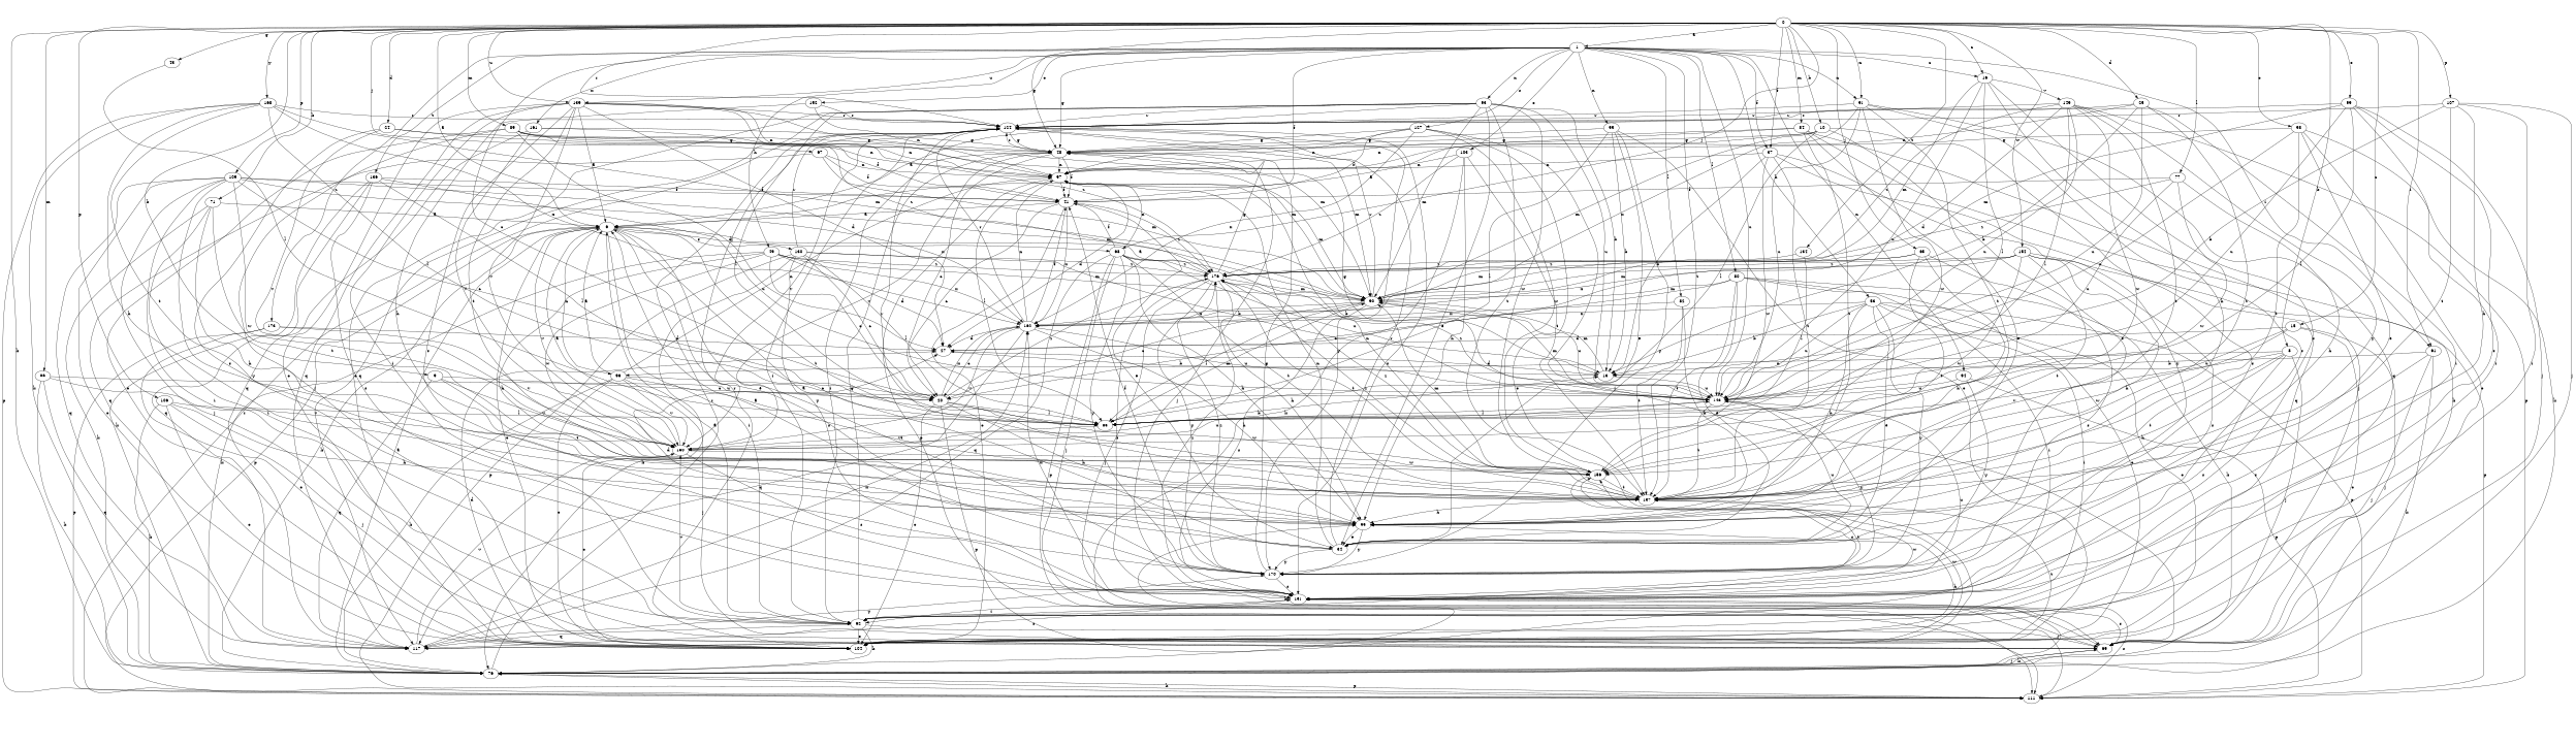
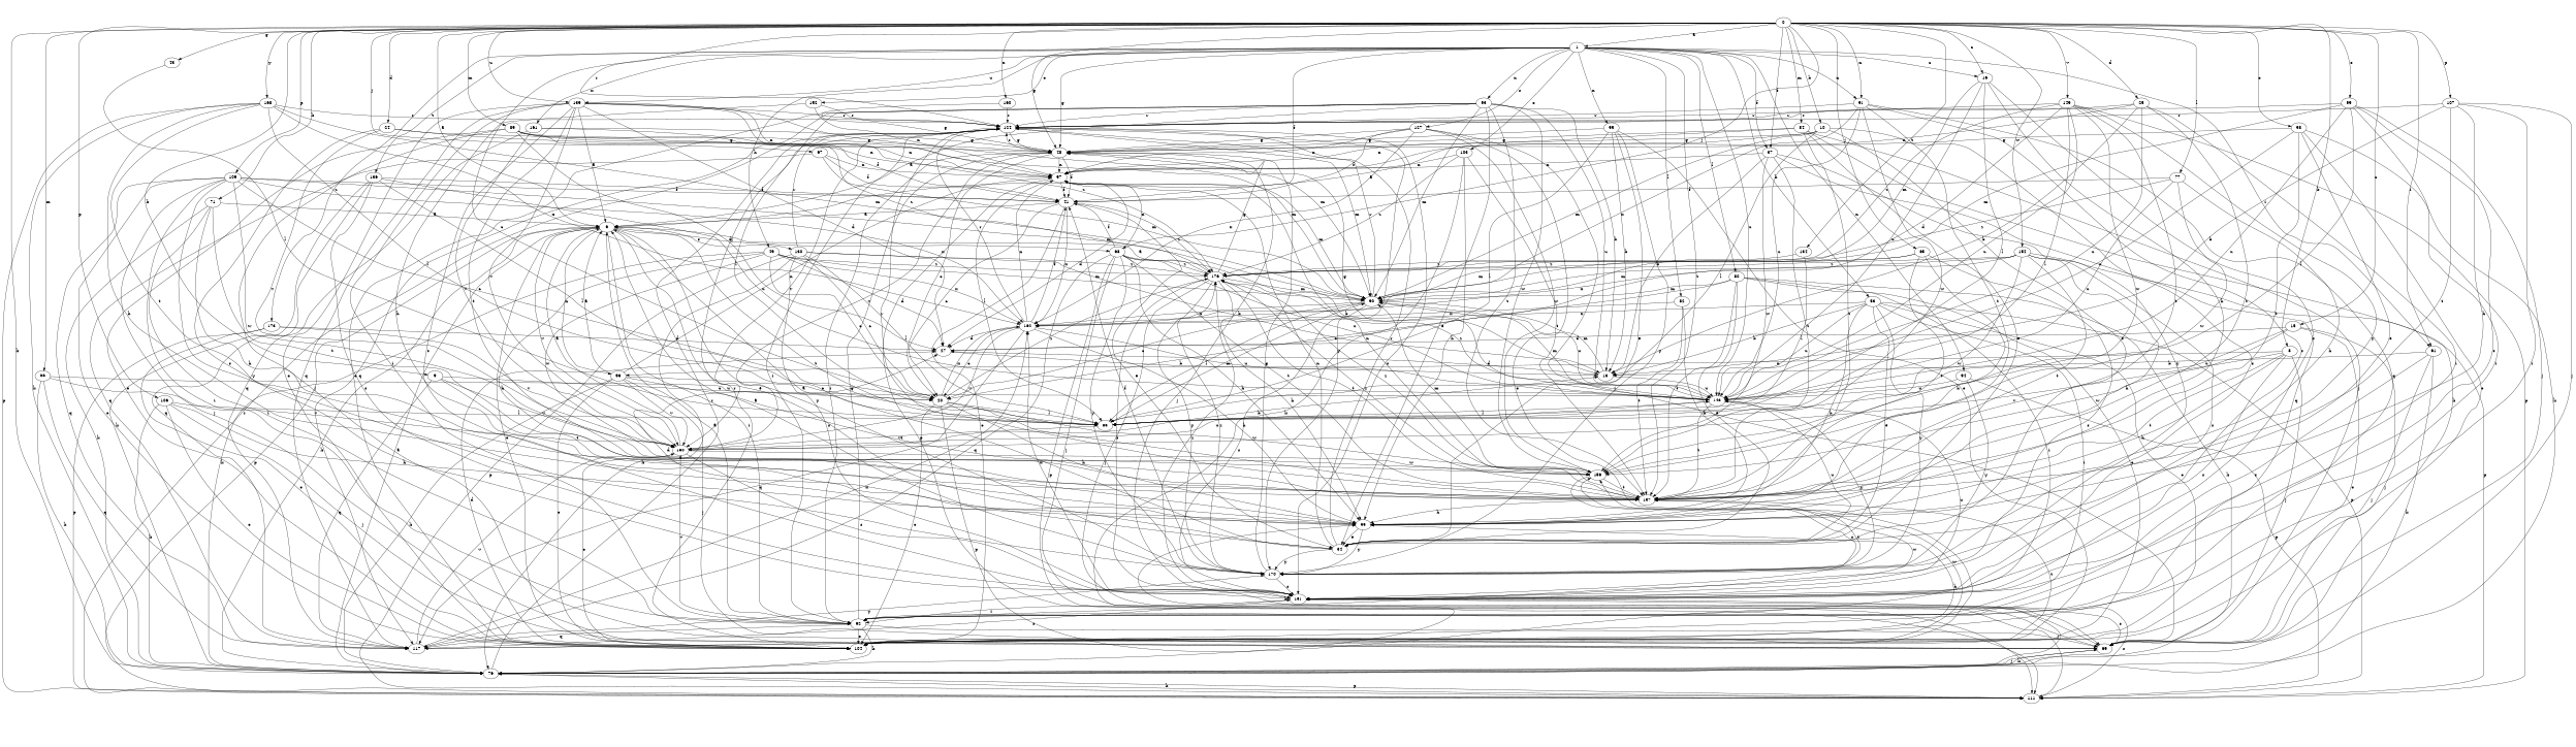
  strict digraph {
    fontname="DejaVu Serif"
    node [fontname="DejaVu Serif"]
    edge [fontname="DejaVu Serif"]
    0
    1
    6
    8
    9
    10
    15
    16
    24
    25
    37
    n12 [label=43]
    48
    61
    65
    67
    68
    71
    76
    77
    84
    86
    89
    91
    98
    99
    106
    107
    109
    124
    134
    139
    149
    154
+   160
    168
    20
    41
    49
    53
    80
    82
    93
    94
    95
    n46 [label=152]
    103
    127
    136
    137
    143
    161
    173
    150
    34
    62
    96
    104
    111
    130
    170
    55
    69
    131
    117
    83
    90
    27
    156
    97
    13
    176
    162
    0 -> 1 [label=a]
    0 -> 6 [label=a]
    0 -> 8 [label=b]
    0 -> 9 [label=b]
    0 -> 10 [label=b]
    0 -> 15 [label=c]
    0 -> 16 [label=c]
    0 -> 24 [label=d]
    0 -> 25 [label=d]
    0 -> 37 [label=f]
    0 -> n12 [label=g]
    0 -> 48 [label=g]
    0 -> 61 [label=i]
    0 -> 65 [label=j]
    0 -> 67 [label=j]
    0 -> 68 [label=j]
    0 -> 71 [label=k]
    0 -> 76 [label=k]
    0 -> 77 [label=l]
    0 -> 84 [label=m]
    0 -> 86 [label=m]
    0 -> 89 [label=m]
    0 -> 91 [label=n]
    0 -> 98 [label=o]
    0 -> 99 [label=o]
    0 -> 106 [label=p]
    0 -> 107 [label=p]
    0 -> 109 [label=p]
    0 -> 124 [label=r]
    0 -> 134 [label=t]
    0 -> 139 [label=u]
-   16 -> 149 [label=v]
+   0 -> 149 [label=v]
    0 -> 154 [label=w]
+   0 -> 160 [label=x]
    0 -> 168 [label=y]
    1 -> 16 [label=c]
    1 -> 37 [label=f]
    1 -> 48 [label=g]
    1 -> 61 [label=i]
    1 -> 91 [label=n]
    1 -> 139 [label=u]
    1 -> 20 [label=c]
    1 -> 41 [label=f]
    1 -> 49 [label=h]
    1 -> 53 [label=h]
    1 -> 80 [label=l]
    1 -> 82 [label=l]
    1 -> 93 [label=n]
    1 -> 94 [label=n]
    1 -> 95 [label=n]
    1 -> n46 [label=o]
    1 -> 103 [label=o]
    1 -> 127 [label=s]
    1 -> 136 [label=t]
    1 -> 137 [label=t]
    1 -> 143 [label=u]
    1 -> 161 [label=x]
    1 -> 173 [label=z]
    6 -> 68 [label=j]
    6 -> 76 [label=k]
    6 -> 137 [label=t]
    6 -> 150 [label=v]
    6 -> 34 [label=e]
    6 -> 62 [label=i]
    6 -> 96 [label=n]
    6 -> 104 [label=o]
    6 -> 111 [label=p]
    6 -> 130 [label=s]
    6 -> 170 [label=y]
    8 -> 137 [label=t]
    8 -> 150 [label=v]
    8 -> 96 [label=n]
    8 -> 55 [label=h]
    8 -> 69 [label=j]
    8 -> 131 [label=s]
    9 -> 20 [label=c]
    9 -> 137 [label=t]
    9 -> 150 [label=v]
    9 -> 117 [label=q]
    10 -> 6 [label=a]
    10 -> 48 [label=g]
    10 -> 34 [label=e]
    10 -> 131 [label=s]
    10 -> 83 [label=l]
    10 -> 90 [label=m]
    15 -> 143 [label=u]
    15 -> 104 [label=o]
    15 -> 69 [label=j]
    15 -> 27 [label=d]
    15 -> 156 [label=w]
    16 -> 143 [label=u]
    16 -> 55 [label=h]
    16 -> 131 [label=s]
    16 -> 83 [label=l]
    16 -> 90 [label=m]
    24 -> 48 [label=g]
    24 -> 150 [label=v]
    24 -> 131 [label=s]
    24 -> 97 [label=n]
    25 -> 124 [label=r]
    25 -> 137 [label=t]
    25 -> 143 [label=u]
    25 -> 62 [label=i]
    25 -> 97 [label=n]
    25 -> 13 [label=b]
    37 -> 137 [label=t]
    37 -> 170 [label=y]
    37 -> 117 [label=q]
    37 -> 156 [label=w]
    37 -> 97 [label=n]
    37 -> 13 [label=b]
    n12 -> 83 [label=l]
    48 -> 124 [label=r]
    48 -> 20 [label=c]
    48 -> 41 [label=f]
    48 -> 150 [label=v]
    48 -> 62 [label=i]
    48 -> 69 [label=j]
    48 -> 97 [label=n]
    61 -> 76 [label=k]
    61 -> 69 [label=j]
    61 -> 131 [label=s]
    61 -> 13 [label=b]
    65 -> 137 [label=t]
    65 -> 55 [label=h]
    65 -> 131 [label=s]
    65 -> 90 [label=m]
    65 -> 176 [label=z]
    67 -> 41 [label=f]
    67 -> 117 [label=q]
    67 -> 90 [label=m]
    67 -> 97 [label=n]
    68 -> 41 [label=f]
    68 -> 137 [label=t]
    68 -> 143 [label=u]
    68 -> 111 [label=p]
    68 -> 170 [label=y]
    68 -> 55 [label=h]
    68 -> 69 [label=j]
    68 -> 117 [label=q]
    68 -> 97 [label=n]
    68 -> 13 [label=b]
    68 -> 176 [label=z]
    71 -> 6 [label=a]
    71 -> 76 [label=k]
    71 -> 137 [label=t]
    71 -> 62 [label=i]
    71 -> 55 [label=h]
    76 -> 6 [label=a]
    76 -> 124 [label=r]
    76 -> 111 [label=p]
    76 -> 55 [label=h]
    76 -> 69 [label=j]
    77 -> 41 [label=f]
    77 -> 143 [label=u]
    77 -> 55 [label=h]
    77 -> 156 [label=w]
    77 -> 176 [label=z]
    84 -> 48 [label=g]
    84 -> 76 [label=k]
    84 -> 137 [label=t]
    84 -> 34 [label=e]
    84 -> 69 [label=j]
    84 -> 97 [label=n]
    86 -> 76 [label=k]
    86 -> 143 [label=u]
    86 -> 150 [label=v]
    86 -> 117 [label=q]
    89 -> 48 [label=g]
    89 -> 41 [label=f]
    89 -> 104 [label=o]
    89 -> 69 [label=j]
    89 -> 27 [label=d]
    89 -> 97 [label=n]
    89 -> 176 [label=z]
    91 -> 124 [label=r]
    91 -> 137 [label=t]
    91 -> 143 [label=u]
    91 -> 131 [label=s]
    91 -> 117 [label=q]
    91 -> 156 [label=w]
    91 -> 162 [label=x]
    98 -> 48 [label=g]
    98 -> 76 [label=k]
    98 -> 137 [label=t]
    98 -> 143 [label=u]
    98 -> 34 [label=e]
    98 -> 104 [label=o]
    99 -> 124 [label=r]
    99 -> 143 [label=u]
    99 -> 62 [label=i]
    99 -> 69 [label=j]
    99 -> 131 [label=s]
    99 -> 83 [label=l]
    99 -> 90 [label=m]
    106 -> 76 [label=k]
    106 -> 104 [label=o]
    106 -> 55 [label=h]
    106 -> 69 [label=j]
    106 -> 83 [label=l]
    107 -> 124 [label=r]
    107 -> 137 [label=t]
    107 -> 62 [label=i]
    107 -> 55 [label=h]
    107 -> 69 [label=j]
    107 -> 13 [label=b]
    109 -> 20 [label=c]
    109 -> 41 [label=f]
    109 -> 62 [label=i]
    109 -> 104 [label=o]
    109 -> 170 [label=y]
    109 -> 69 [label=j]
    109 -> 117 [label=q]
    109 -> 90 [label=m]
    109 -> 156 [label=w]
    109 -> 162 [label=x]
    124 -> 48 [label=g]
    124 -> 150 [label=v]
    124 -> 62 [label=i]
    124 -> 170 [label=y]
    124 -> 131 [label=s]
    124 -> 90 [label=m]
    134 -> 83 [label=l]
    134 -> 176 [label=z]
    139 -> 6 [label=a]
    139 -> 124 [label=r]
    139 -> 137 [label=t]
    139 -> 150 [label=v]
    139 -> 62 [label=i]
    139 -> 104 [label=o]
    139 -> 131 [label=s]
    139 -> 117 [label=q]
    139 -> 90 [label=m]
    139 -> 27 [label=d]
    139 -> 97 [label=n]
    139 -> 176 [label=z]
    149 -> 124 [label=r]
    149 -> 137 [label=t]
    149 -> 143 [label=u]
    149 -> 111 [label=p]
    149 -> 170 [label=y]
    149 -> 83 [label=l]
    149 -> 27 [label=d]
    149 -> 156 [label=w]
    149 -> 176 [label=z]
    154 -> 137 [label=t]
    154 -> 111 [label=p]
    154 -> 55 [label=h]
    154 -> 131 [label=s]
    154 -> 90 [label=m]
    154 -> 156 [label=w]
    154 -> 176 [label=z]
    154 -> 162 [label=x]
+   160 -> 48 [label=g]
+   160 -> 124 [label=r]
    168 -> 76 [label=k]
    168 -> 124 [label=r]
    168 -> 137 [label=t]
    168 -> 111 [label=p]
    168 -> 55 [label=h]
    168 -> 83 [label=l]
    168 -> 90 [label=m]
    168 -> 162 [label=x]
    20 -> 104 [label=o]
    20 -> 111 [label=p]
    20 -> 55 [label=h]
    20 -> 83 [label=l]
    20 -> 156 [label=w]
    20 -> 176 [label=z]
    20 -> 162 [label=x]
    41 -> 6 [label=a]
    41 -> 20 [label=c]
    41 -> 34 [label=e]
    41 -> 104 [label=o]
    41 -> 176 [label=z]
    41 -> 162 [label=x]
    49 -> 76 [label=k]
    49 -> 20 [label=c]
    49 -> 55 [label=h]
    49 -> 90 [label=m]
    49 -> 27 [label=d]
    49 -> 156 [label=w]
    49 -> 176 [label=z]
    49 -> 162 [label=x]
    53 -> 143 [label=u]
    53 -> 34 [label=e]
    53 -> 62 [label=i]
    53 -> 104 [label=o]
    53 -> 111 [label=p]
    53 -> 170 [label=y]
    53 -> 55 [label=h]
    53 -> 13 [label=b]
    53 -> 162 [label=x]
    80 -> 76 [label=k]
    80 -> 20 [label=c]
    80 -> 137 [label=t]
    80 -> 34 [label=e]
    80 -> 62 [label=i]
    80 -> 104 [label=o]
    80 -> 90 [label=m]
    82 -> 137 [label=t]
    82 -> 55 [label=h]
    82 -> 162 [label=x]
    93 -> 6 [label=a]
    93 -> 124 [label=r]
    93 -> 137 [label=t]
    93 -> 143 [label=u]
    93 -> 34 [label=e]
    93 -> 104 [label=o]
    93 -> 117 [label=q]
    93 -> 83 [label=l]
    93 -> 90 [label=m]
    93 -> 156 [label=w]
    93 -> 13 [label=b]
    94 -> 143 [label=u]
    94 -> 111 [label=p]
    94 -> 170 [label=y]
    95 -> 48 [label=g]
    95 -> 34 [label=e]
    95 -> 104 [label=o]
    95 -> 170 [label=y]
    95 -> 83 [label=l]
    95 -> 13 [label=b]
    n46 -> 124 [label=r]
    n46 -> 55 [label=h]
    n46 -> 97 [label=n]
    103 -> 76 [label=k]
    103 -> 137 [label=t]
    103 -> 55 [label=h]
    103 -> 97 [label=n]
    103 -> 176 [label=z]
    127 -> 48 [label=g]
    127 -> 41 [label=f]
    127 -> 104 [label=o]
    127 -> 69 [label=j]
    127 -> 156 [label=w]
    127 -> 97 [label=n]
    127 -> 162 [label=x]
    136 -> 76 [label=k]
    136 -> 41 [label=f]
    136 -> 143 [label=u]
    136 -> 131 [label=s]
    136 -> 117 [label=q]
    136 -> 83 [label=l]
    137 -> 124 [label=r]
    137 -> 55 [label=h]
    137 -> 97 [label=n]
    137 -> 176 [label=z]
    143 -> 48 [label=g]
    143 -> 137 [label=t]
    143 -> 170 [label=y]
    143 -> 83 [label=l]
    143 -> 90 [label=m]
    143 -> 176 [label=z]
    161 -> 48 [label=g]
    161 -> 150 [label=v]
    161 -> 117 [label=q]
    161 -> 90 [label=m]
    173 -> 150 [label=v]
    173 -> 104 [label=o]
    173 -> 111 [label=p]
    173 -> 27 [label=d]
    150 -> 6 [label=a]
    150 -> 143 [label=u]
    150 -> 104 [label=o]
    150 -> 131 [label=s]
    150 -> 156 [label=w]
    150 -> 13 [label=b]
    34 -> 6 [label=a]
    34 -> 124 [label=r]
    34 -> 143 [label=u]
    34 -> 170 [label=y]
    34 -> 27 [label=d]
    34 -> 97 [label=n]
    62 -> 6 [label=a]
    62 -> 48 [label=g]
    62 -> 76 [label=k]
    62 -> 150 [label=v]
    62 -> 104 [label=o]
    62 -> 69 [label=j]
    62 -> 117 [label=q]
    62 -> 156 [label=w]
    96 -> 6 [label=a]
    96 -> 76 [label=k]
    96 -> 20 [label=c]
    96 -> 137 [label=t]
    96 -> 150 [label=v]
    96 -> 104 [label=o]
    96 -> 69 [label=j]
    96 -> 97 [label=n]
    104 -> 124 [label=r]
    104 -> 137 [label=t]
    104 -> 55 [label=h]
    104 -> 27 [label=d]
    104 -> 156 [label=w]
    111 -> 76 [label=k]
    111 -> 124 [label=r]
    111 -> 131 [label=s]
    130 -> 76 [label=k]
    130 -> 124 [label=r]
    130 -> 20 [label=c]
    130 -> 111 [label=p]
    130 -> 131 [label=s]
    130 -> 83 [label=l]
    130 -> 13 [label=b]
    130 -> 176 [label=z]
    170 -> 6 [label=a]
    170 -> 48 [label=g]
    170 -> 41 [label=f]
    170 -> 137 [label=t]
    170 -> 131 [label=s]
    170 -> 176 [label=z]
    55 -> 34 [label=e]
    55 -> 170 [label=y]
    69 -> 76 [label=k]
    69 -> 131 [label=s]
    131 -> 143 [label=u]
    131 -> 62 [label=i]
    131 -> 176 [label=z]
    131 -> 162 [label=x]
    117 -> 150 [label=v]
    117 -> 170 [label=y]
    117 -> 131 [label=s]
    117 -> 162 [label=x]
    83 -> 150 [label=v]
    83 -> 90 [label=m]
    90 -> 124 [label=r]
    90 -> 20 [label=c]
    90 -> 143 [label=u]
    90 -> 131 [label=s]
    90 -> 83 [label=l]
    90 -> 162 [label=x]
    27 -> 13 [label=b]
    156 -> 137 [label=t]
    156 -> 131 [label=s]
    156 -> 90 [label=m]
    156 -> 176 [label=z]
    97 -> 41 [label=f]
    97 -> 111 [label=p]
    97 -> 83 [label=l]
    97 -> 90 [label=m]
    97 -> 27 [label=d]
    13 -> 143 [label=u]
    13 -> 90 [label=m]
    13 -> 27 [label=d]
    176 -> 6 [label=a]
    176 -> 48 [label=g]
    176 -> 137 [label=t]
    176 -> 170 [label=y]
    176 -> 55 [label=h]
    176 -> 69 [label=j]
    176 -> 131 [label=s]
    176 -> 90 [label=m]
    162 -> 124 [label=r]
    162 -> 20 [label=c]
    162 -> 41 [label=f]
    162 -> 143 [label=u]
    162 -> 150 [label=v]
    162 -> 55 [label=h]
    162 -> 117 [label=q]
    162 -> 27 [label=d]
    162 -> 97 [label=n]
  }
